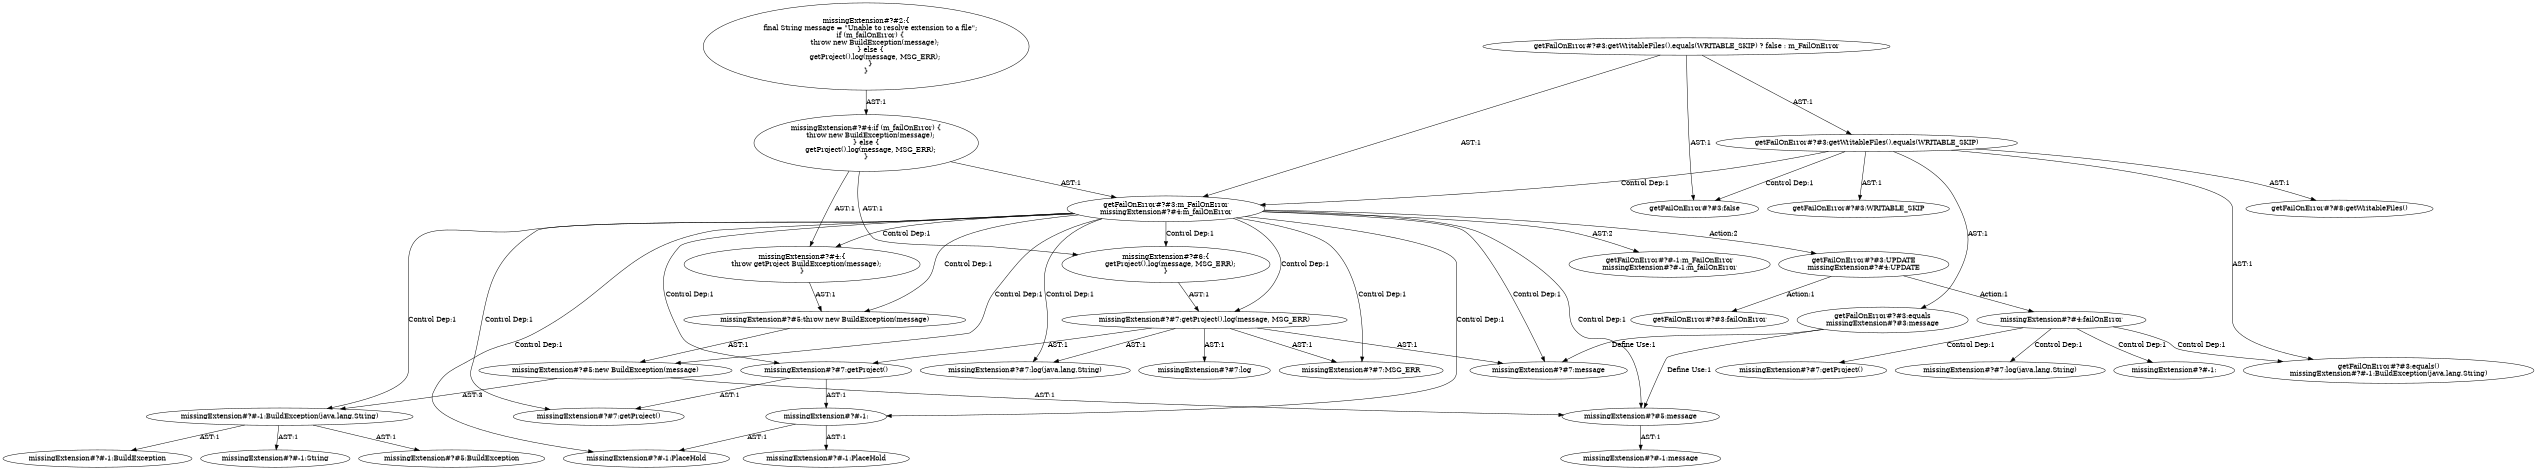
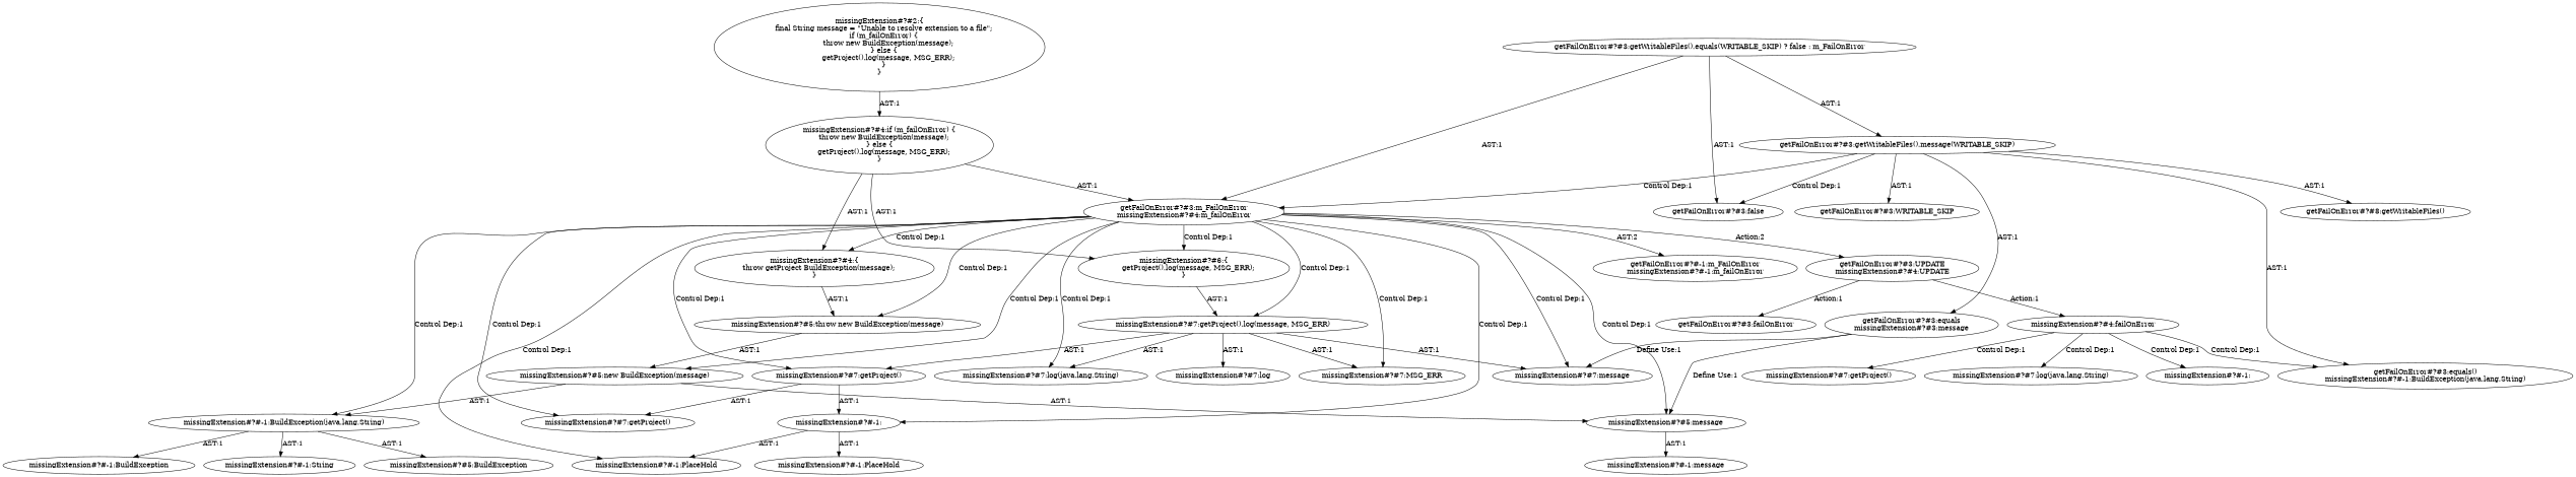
  digraph {
    node [shape=ellipse]
    n1 [label="getFailOnError#?#3:UPDATE\nmissingExtension#?#4:UPDATE"]
    n2 [label="getFailOnError#?#3:failOnError"]
    n3 [label="missingExtension#?#4:failOnError"]
    n4 [label="getFailOnError#?#3:equals()\nmissingExtension#?#-1:BuildException(java.lang.String)"]
    n5 [label="missingExtension#?#7:log(java.lang.String)"]
    n6 [label="missingExtension#?#-1:"]
    n7 [label="missingExtension#?#7:getProject()"]
    n8 [label="getFailOnError#?#3:m_FailOnError\nmissingExtension#?#4:m_failOnError"]
    n9 [label="getFailOnError#?#-1:m_FailOnError\nmissingExtension#?#-1:m_failOnError"]
    n10 [label="missingExtension#?#7:MSG_ERR"]
    n11 [label="missingExtension#?#6:\{\n    getProject().log(message, MSG_ERR);\n\}"]
    n12 [label="missingExtension#?#7:log(java.lang.String)"]
    n13 [label="missingExtension#?#7:getProject()"]
    n14 [label="missingExtension#?#5:throw new BuildException(message)"]
    n15 [label="missingExtension#?#7:getProject()"]
    n16 [label="missingExtension#?#-1:PlaceHold"]
    n17 [label="missingExtension#?#-1:"]
    n18 [label="missingExtension#?#7:message"]
    n19 [label="missingExtension#?#-1:BuildException(java.lang.String)"]
    n20 [label="missingExtension#?#4:\{\n    throw getProject BuildException(message);\n\}"]
    n21 [label="missingExtension#?#5:new BuildException(message)"]
    n22 [label="missingExtension#?#5:message"]
    n23 [label="missingExtension#?#7:getProject().log(message, MSG_ERR)"]
    n24 [label="missingExtension#?#-1:PlaceHold"]
    n25 [label="missingExtension#?#-1:String"]
    n26 [label="missingExtension#?#5:BuildException"]
    n27 [label="missingExtension#?#-1:BuildException"]
    n28 [label="missingExtension#?#-1:message"]
    n29 [label="missingExtension#?#7:log"]
-   n30 [label="getFailOnError#?#3:getWritableFiles().equals(WRITABLE_SKIP)"]
+   n30 [label="getFailOnError#?#3:getWritableFiles().message(WRITABLE_SKIP)"]
    n31 [label="getFailOnError#?#3:equals\nmissingExtension#?#3:message"]
    n32 [label="getFailOnError#?#8:getWritableFiles()"]
    n33 [label="getFailOnError#?#3:WRITABLE_SKIP"]
    n34 [label="getFailOnError#?#3:false"]
    n35 [label="getFailOnError#?#3:getWritableFiles().equals(WRITABLE_SKIP) ? false : m_FailOnError"]
    n36 [label="missingExtension#?#4:if (m_failOnError) \{\n    throw new BuildException(message);\n\} else \{\n    getProject().log(message, MSG_ERR);\n\}"]
    n37 [label="missingExtension#?#2:\{\n    final String message = \"Unable to resolve extension to a file\";\n    if (m_failOnError) \{\n        throw new BuildException(message);\n    \} else \{\n        getProject().log(message, MSG_ERR);\n    \}\n\}"]
    n1 -> n2 [label="Action:1"]
    n1 -> n3 [label="Action:1"]
    n3 -> n4 [label="Control Dep:1"]
    n3 -> n5 [label="Control Dep:1"]
    n3 -> n6 [label="Control Dep:1"]
    n3 -> n7 [label="Control Dep:1"]
    n8 -> n1 [label="Action:2"]
    n8 -> n9 [label="AST:2"]
    n8 -> n10 [label="Control Dep:1"]
    n8 -> n11 [label="Control Dep:1"]
    n8 -> n12 [label="Control Dep:1"]
    n8 -> n13 [label="Control Dep:1"]
    n8 -> n14 [label="Control Dep:1"]
    n8 -> n15 [label="Control Dep:1"]
    n8 -> n16 [label="Control Dep:1"]
    n8 -> n17 [label="Control Dep:1"]
    n8 -> n18 [label="Control Dep:1"]
    n8 -> n19 [label="Control Dep:1"]
    n8 -> n20 [label="Control Dep:1"]
    n8 -> n21 [label="Control Dep:1"]
    n8 -> n22 [label="Control Dep:1"]
    n8 -> n23 [label="Control Dep:1"]
    n11 -> n23 [label="AST:1"]
    n13 -> n15 [label="AST:1"]
    n13 -> n17 [label="AST:1"]
    n14 -> n21 [label="AST:1"]
    n17 -> n16 [label="AST:1"]
    n17 -> n24 [label="AST:1"]
    n19 -> n25 [label="AST:1"]
    n19 -> n26 [label="AST:1"]
    n19 -> n27 [label="AST:1"]
    n20 -> n14 [label="AST:1"]
-   n21 -> n19 [label="AST:3"]
+   n21 -> n19 [label="AST:1"]
    n21 -> n22 [label="AST:1"]
    n22 -> n28 [label="AST:1"]
    n23 -> n10 [label="AST:1"]
    n23 -> n12 [label="AST:1"]
    n23 -> n13 [label="AST:1"]
    n23 -> n18 [label="AST:1"]
    n23 -> n29 [label="AST:1"]
    n30 -> n4 [label="AST:1"]
    n30 -> n8 [label="Control Dep:1"]
    n30 -> n31 [label="AST:1"]
    n30 -> n32 [label="AST:1"]
    n30 -> n33 [label="AST:1"]
    n30 -> n34 [label="Control Dep:1"]
    n31 -> n18 [label="Define Use:1"]
    n31 -> n22 [label="Define Use:1"]
    n35 -> n8 [label="AST:1"]
    n35 -> n30 [label="AST:1"]
    n35 -> n34 [label="AST:1"]
    n36 -> n8 [label="AST:1"]
    n36 -> n11 [label="AST:1"]
    n36 -> n20 [label="AST:1"]
    n37 -> n36 [label="AST:1"]
  }
